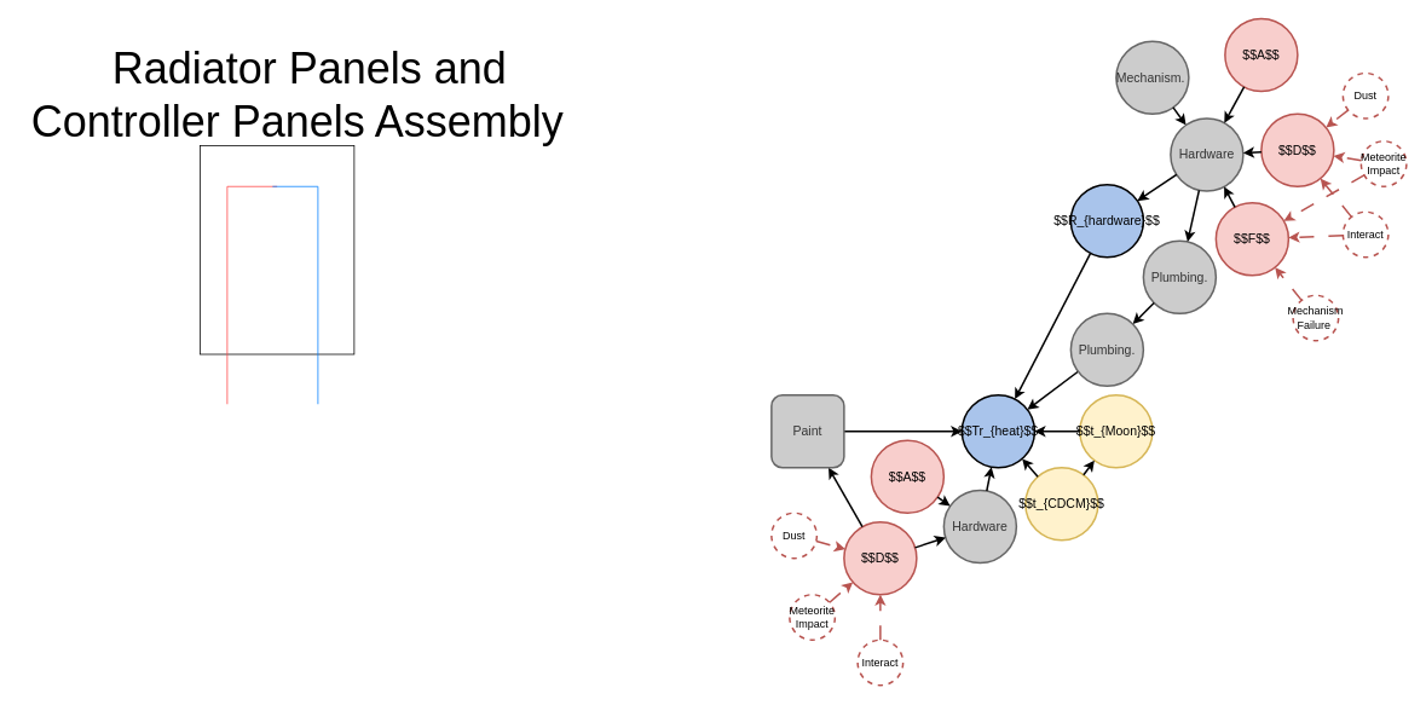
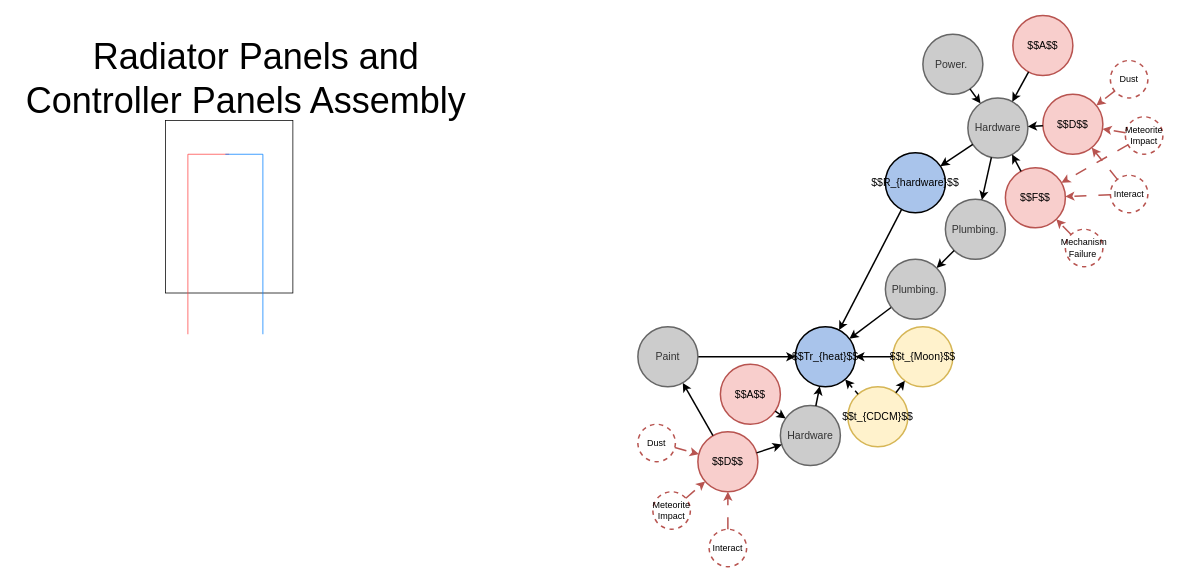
  <mxCell id="0" />
  <mxCell id="1" parent="0" />
  <mxCell id="2" value="&lt;div style=&quot;text-align: center;&quot;&gt;&lt;font style=&quot;font-size: 48px;&quot;&gt;Radiator Panels and Controller Panels Assembly&amp;nbsp;&amp;nbsp;&lt;/font&gt;&lt;/div&gt;" style="text;whiteSpace=wrap;html=1;fillColor=none;" parent="1" vertex="1"><mxGeometry x="20" y="40" width="640" height="85.33" as="geometry" /></mxCell>
  <mxCell id="3" value="" style="rounded=0;whiteSpace=wrap;html=1;" parent="1" vertex="1"><mxGeometry x="220" y="160" width="170" height="230" as="geometry" /></mxCell>
  <mxCell id="4" value="" style="endArrow=none;html=1;rounded=0;exitX=0.75;exitY=0;exitDx=0;exitDy=0;strokeColor=#007FFF;" parent="1" edge="1"><mxGeometry width="50" height="50" relative="1" as="geometry"><mxPoint x="350" y="205" as="sourcePoint" /><mxPoint x="350" y="445" as="targetPoint" /></mxGeometry></mxCell>
  <mxCell id="5" value="" style="endArrow=none;html=1;rounded=0;exitX=0.75;exitY=0;exitDx=0;exitDy=0;fillColor=#FF0000;strokeColor=#FF4545;" parent="1" edge="1"><mxGeometry width="50" height="50" relative="1" as="geometry"><mxPoint x="250" y="205" as="sourcePoint" /><mxPoint x="250" y="445" as="targetPoint" /></mxGeometry></mxCell>
  <mxCell id="6" value="" style="endArrow=none;html=1;rounded=0;fillColor=#FF0000;strokeColor=#FF4545;" parent="1" edge="1"><mxGeometry width="50" height="50" relative="1" as="geometry"><mxPoint x="250" y="205" as="sourcePoint" /><mxPoint x="305" y="205" as="targetPoint" /></mxGeometry></mxCell>
  <mxCell id="7" value="" style="endArrow=none;html=1;rounded=0;entryX=0.432;entryY=0.196;entryDx=0;entryDy=0;entryPerimeter=0;strokeColor=#007FFF;" parent="1" edge="1"><mxGeometry width="50" height="50" relative="1" as="geometry"><mxPoint x="300" y="205" as="sourcePoint" /><mxPoint x="350" y="205" as="targetPoint" /></mxGeometry></mxCell>
  <mxCell id="8" value="&lt;font style=&quot;font-size: 14px;&quot;&gt;Plumbing.&lt;/font&gt;" style="ellipse;whiteSpace=wrap;html=1;aspect=fixed;fillColor=#CCCCCC;strokeColor=#666666;strokeWidth=2;fontColor=#333333;" parent="1" vertex="1"><mxGeometry x="1260" y="265" width="80" height="80" as="geometry" /></mxCell>
  <mxCell id="9" value="&lt;font style=&quot;font-size: 14px;&quot;&gt;$$Tr_{heat}$$&lt;/font&gt;" style="ellipse;whiteSpace=wrap;html=1;aspect=fixed;fillColor=#A9C4EB;strokeWidth=2;" parent="1" vertex="1"><mxGeometry x="1060" y="435" width="80" height="80" as="geometry" /></mxCell>
  <mxCell id="10" value="&lt;font style=&quot;font-size: 14px;&quot;&gt;Hardware&lt;/font&gt;" style="ellipse;whiteSpace=wrap;html=1;aspect=fixed;fillColor=#CCCCCC;strokeColor=#666666;strokeWidth=2;fontColor=#333333;" parent="1" vertex="1"><mxGeometry x="1040" y="540" width="80" height="80" as="geometry" /></mxCell>
  <mxCell id="11" value="" style="endArrow=classic;html=1;rounded=0;strokeWidth=2;" parent="1" source="10" target="9" edge="1"><mxGeometry width="50" height="50" relative="1" as="geometry"><mxPoint x="830" y="425" as="sourcePoint" /><mxPoint x="880" y="375" as="targetPoint" /></mxGeometry></mxCell>
  <mxCell id="12" value="" style="endArrow=classic;html=1;rounded=0;strokeWidth=2;" parent="1" source="55" target="9" edge="1"><mxGeometry width="50" height="50" relative="1" as="geometry"><mxPoint x="1156.126" y="521.839" as="sourcePoint" /><mxPoint x="1162" y="524" as="targetPoint" /></mxGeometry></mxCell>
  <mxCell id="13" value="&lt;font style=&quot;font-size: 14px;&quot;&gt;$$D$$&lt;/font&gt;" style="ellipse;whiteSpace=wrap;html=1;aspect=fixed;fillColor=#f8cecc;strokeColor=#b85450;strokeWidth=2;" parent="1" vertex="1"><mxGeometry x="930" y="575" width="80" height="80" as="geometry" /></mxCell>
  <mxCell id="14" value="&lt;font style=&quot;font-size: 14px;&quot;&gt;$$A$$&lt;/font&gt;" style="ellipse;whiteSpace=wrap;html=1;aspect=fixed;fillColor=#f8cecc;strokeColor=#b85450;strokeWidth=2;" parent="1" vertex="1"><mxGeometry x="960" y="485" width="80" height="80" as="geometry" /></mxCell>
  <mxCell id="15" value="" style="endArrow=classic;html=1;rounded=0;strokeWidth=2;" parent="1" source="13" target="10" edge="1"><mxGeometry width="50" height="50" relative="1" as="geometry"><mxPoint x="1123" y="567" as="sourcePoint" /><mxPoint x="1166" y="538" as="targetPoint" /></mxGeometry></mxCell>
  <mxCell id="16" value="" style="endArrow=classic;html=1;rounded=0;strokeWidth=2;" parent="1" source="14" target="10" edge="1"><mxGeometry width="50" height="50" relative="1" as="geometry"><mxPoint x="1018" y="613" as="sourcePoint" /><mxPoint x="1159.178" y="529.932" as="targetPoint" /></mxGeometry></mxCell>
  <mxCell id="17" value="&lt;font style=&quot;font-size: 12px;&quot;&gt;Meteorite Impact&lt;/font&gt;" style="ellipse;whiteSpace=wrap;html=1;aspect=fixed;strokeWidth=2;strokeColor=#b85450;fillColor=#ffffff;dashed=1;" parent="1" vertex="1"><mxGeometry x="870" y="655" width="50" height="50" as="geometry" /></mxCell>
  <mxCell id="18" value="Interact" style="ellipse;whiteSpace=wrap;html=1;aspect=fixed;strokeWidth=2;strokeColor=#b85450;fillColor=#ffffff;dashed=1;" parent="1" vertex="1"><mxGeometry x="945" y="705" width="50" height="50" as="geometry" /></mxCell>
  <mxCell id="19" value="&lt;font style=&quot;font-size: 12px;&quot;&gt;Dust&lt;/font&gt;" style="ellipse;whiteSpace=wrap;html=1;aspect=fixed;strokeWidth=2;strokeColor=#b85450;fillColor=#ffffff;dashed=1;" parent="1" vertex="1"><mxGeometry x="850" y="565" width="50" height="50" as="geometry" /></mxCell>
  <mxCell id="20" value="" style="endArrow=classic;html=1;rounded=0;strokeColor=#B85450;dashed=1;dashPattern=8 8;strokeWidth=2;" parent="1" source="18" target="13" edge="1"><mxGeometry width="50" height="50" relative="1" as="geometry"><mxPoint x="1059" y="765" as="sourcePoint" /><mxPoint x="1064" y="735" as="targetPoint" /></mxGeometry></mxCell>
  <mxCell id="21" value="" style="endArrow=classic;html=1;rounded=0;strokeColor=#B85450;dashed=1;dashPattern=8 8;strokeWidth=2;" parent="1" source="17" target="13" edge="1"><mxGeometry width="50" height="50" relative="1" as="geometry"><mxPoint x="936" y="767" as="sourcePoint" /><mxPoint x="959" y="753" as="targetPoint" /></mxGeometry></mxCell>
  <mxCell id="22" value="" style="endArrow=classic;html=1;rounded=0;strokeColor=#B85450;dashed=1;dashPattern=8 8;strokeWidth=2;" parent="1" source="19" target="13" edge="1"><mxGeometry width="50" height="50" relative="1" as="geometry"><mxPoint x="924" y="674" as="sourcePoint" /><mxPoint x="950" y="651" as="targetPoint" /></mxGeometry></mxCell>
  <mxCell id="23" value="" style="endArrow=classic;html=1;rounded=0;strokeWidth=2;" parent="1" source="13" target="25" edge="1"><mxGeometry width="50" height="50" relative="1" as="geometry"><mxPoint x="1018" y="613" as="sourcePoint" /><mxPoint x="891.2" y="488.92" as="targetPoint" /></mxGeometry></mxCell>
  <mxCell id="24" value="" style="endArrow=classic;html=1;rounded=0;strokeWidth=2;" parent="1" source="25" target="9" edge="1"><mxGeometry width="50" height="50" relative="1" as="geometry"><mxPoint x="909.862" y="458.322" as="sourcePoint" /><mxPoint x="883" y="488" as="targetPoint" /></mxGeometry></mxCell>
- <mxCell id="25" value="&lt;font style=&quot;font-size: 14px;&quot;&gt;Paint&lt;/font&gt;" style="whiteSpace=wrap;html=1;aspect=fixed;fillColor=#CCCCCC;strokeColor=#666666;strokeWidth=2;fontColor=#333333;rounded=1;" parent="1" vertex="1"><mxGeometry x="850" y="435" width="80" height="80" as="geometry" /></mxCell>
+ <mxCell id="25" value="&lt;font style=&quot;font-size: 14px;&quot;&gt;Paint&lt;/font&gt;" style="ellipse;whiteSpace=wrap;html=1;aspect=fixed;fillColor=#CCCCCC;strokeColor=#666666;strokeWidth=2;fontColor=#333333;" parent="1" vertex="1"><mxGeometry x="850" y="435" width="80" height="80" as="geometry" /></mxCell>
  <mxCell id="26" value="&lt;font style=&quot;font-size: 14px;&quot;&gt;Hardware&lt;/font&gt;" style="ellipse;whiteSpace=wrap;html=1;aspect=fixed;fillColor=#CCCCCC;strokeColor=#666666;strokeWidth=2;fontColor=#333333;" parent="1" vertex="1"><mxGeometry x="1290" y="130" width="80" height="80" as="geometry" /></mxCell>
  <mxCell id="27" value="&lt;font style=&quot;font-size: 14px;&quot;&gt;$$t_{CDCM}$$&lt;/font&gt;" style="ellipse;whiteSpace=wrap;html=1;aspect=fixed;strokeWidth=2;strokeColor=#d6b656;fillColor=#fff2cc;direction=south;rotation=0;" parent="1" vertex="1"><mxGeometry x="1130" y="515" width="80" height="80" as="geometry" /></mxCell>
- <mxCell id="28" value="" style="endArrow=classic;html=1;rounded=0;strokeWidth=2;" parent="1" source="27" target="9" edge="1"><mxGeometry width="50" height="50" relative="1" as="geometry"><mxPoint x="650" y="125" as="sourcePoint" /><mxPoint x="780" y="125" as="targetPoint" /></mxGeometry></mxCell>
+ <mxCell id="28" value="" style="endArrow=classic;html=1;rounded=0;strokeWidth=2;dashed=1;" parent="1" source="27" target="9" edge="1"><mxGeometry width="50" height="50" relative="1" as="geometry"><mxPoint x="650" y="125" as="sourcePoint" /><mxPoint x="780" y="125" as="targetPoint" /></mxGeometry></mxCell>
  <mxCell id="29" value="&lt;font style=&quot;font-size: 14px;&quot;&gt;$$R_{hardware}$$&lt;/font&gt;" style="ellipse;whiteSpace=wrap;html=1;aspect=fixed;fillColor=#A9C4EB;strokeWidth=2;" parent="1" vertex="1"><mxGeometry x="1180" y="203" width="80" height="80" as="geometry" /></mxCell>
  <mxCell id="30" value="" style="endArrow=classic;html=1;rounded=0;strokeWidth=2;" parent="1" source="26" target="29" edge="1"><mxGeometry width="50" height="50" relative="1" as="geometry"><mxPoint x="976" y="21" as="sourcePoint" /><mxPoint x="995" y="44" as="targetPoint" /></mxGeometry></mxCell>
  <mxCell id="31" value="&lt;font style=&quot;font-size: 14px;&quot;&gt;$$t_{Moon}$$&lt;/font&gt;" style="ellipse;whiteSpace=wrap;html=1;aspect=fixed;strokeWidth=2;strokeColor=#d6b656;fillColor=#fff2cc;" parent="1" vertex="1"><mxGeometry x="1190" y="435" width="80" height="80" as="geometry" /></mxCell>
  <mxCell id="32" value="" style="endArrow=classic;html=1;rounded=0;strokeWidth=2;" parent="1" source="31" target="9" edge="1"><mxGeometry width="50" height="50" relative="1" as="geometry"><mxPoint x="860" y="-21" as="sourcePoint" /><mxPoint x="910" y="-15" as="targetPoint" /></mxGeometry></mxCell>
  <mxCell id="33" value="" style="endArrow=classic;html=1;rounded=0;strokeWidth=2;" parent="1" source="27" target="31" edge="1"><mxGeometry width="50" height="50" relative="1" as="geometry"><mxPoint x="860" y="-21" as="sourcePoint" /><mxPoint x="910" y="-15" as="targetPoint" /></mxGeometry></mxCell>
- <mxCell id="34" value="&lt;font style=&quot;font-size: 14px;&quot;&gt;Mechanism.&amp;nbsp;&lt;/font&gt;" style="ellipse;whiteSpace=wrap;html=1;aspect=fixed;fillColor=#CCCCCC;strokeColor=#666666;strokeWidth=2;fontColor=#333333;" parent="1" vertex="1"><mxGeometry x="1230" y="45" width="80" height="80" as="geometry" /></mxCell>
+ <mxCell id="34" value="&lt;font style=&quot;font-size: 14px;&quot;&gt;Power.&amp;nbsp;&lt;/font&gt;" style="ellipse;whiteSpace=wrap;html=1;aspect=fixed;fillColor=#CCCCCC;strokeColor=#666666;strokeWidth=2;fontColor=#333333;" parent="1" vertex="1"><mxGeometry x="1230" y="45" width="80" height="80" as="geometry" /></mxCell>
  <mxCell id="35" value="" style="endArrow=classic;html=1;rounded=0;strokeWidth=2;" parent="1" source="34" target="26" edge="1"><mxGeometry width="50" height="50" relative="1" as="geometry"><mxPoint x="1181" y="74" as="sourcePoint" /><mxPoint x="1170" y="119" as="targetPoint" /></mxGeometry></mxCell>
  <mxCell id="36" value="&lt;font style=&quot;font-size: 14px;&quot;&gt;$$A$$&lt;/font&gt;" style="ellipse;whiteSpace=wrap;html=1;aspect=fixed;fillColor=#f8cecc;strokeColor=#b85450;strokeWidth=2;" parent="1" vertex="1"><mxGeometry x="1350" y="20" width="80" height="80" as="geometry" /></mxCell>
  <mxCell id="37" value="" style="endArrow=classic;html=1;rounded=0;strokeWidth=2;" parent="1" source="36" target="26" edge="1"><mxGeometry width="50" height="50" relative="1" as="geometry"><mxPoint x="756" y="157" as="sourcePoint" /><mxPoint x="784" y="143" as="targetPoint" /></mxGeometry></mxCell>
  <mxCell id="38" value="&lt;font style=&quot;font-size: 14px;&quot;&gt;$$D$$&lt;/font&gt;" style="ellipse;whiteSpace=wrap;html=1;aspect=fixed;fillColor=#f8cecc;strokeColor=#b85450;strokeWidth=2;" parent="1" vertex="1"><mxGeometry x="1390" y="125" width="80" height="80" as="geometry" /></mxCell>
  <mxCell id="39" value="Interact" style="ellipse;whiteSpace=wrap;html=1;aspect=fixed;strokeWidth=2;strokeColor=#b85450;fillColor=#ffffff;dashed=1;" parent="1" vertex="1"><mxGeometry x="1480" y="233" width="50" height="50" as="geometry" /></mxCell>
  <mxCell id="40" value="&lt;font style=&quot;font-size: 12px;&quot;&gt;Dust&lt;/font&gt;" style="ellipse;whiteSpace=wrap;html=1;aspect=fixed;strokeWidth=2;strokeColor=#b85450;fillColor=#ffffff;dashed=1;" parent="1" vertex="1"><mxGeometry x="1480" y="80" width="50" height="50" as="geometry" /></mxCell>
  <mxCell id="41" value="&lt;font style=&quot;font-size: 14px;&quot;&gt;$$F$$&lt;/font&gt;" style="ellipse;whiteSpace=wrap;html=1;aspect=fixed;fillColor=#f8cecc;strokeColor=#b85450;strokeWidth=2;" parent="1" vertex="1"><mxGeometry x="1340" y="223" width="80" height="80" as="geometry" /></mxCell>
  <mxCell id="42" value="&lt;font style=&quot;font-size: 12px;&quot;&gt;Meteorite Impact&lt;/font&gt;" style="ellipse;whiteSpace=wrap;html=1;aspect=fixed;strokeWidth=2;strokeColor=#b85450;fillColor=#ffffff;dashed=1;" parent="1" vertex="1"><mxGeometry x="1500" y="155" width="50" height="50" as="geometry" /></mxCell>
- <mxCell id="43" value="Mechanism Failure&amp;nbsp;" style="ellipse;whiteSpace=wrap;html=1;aspect=fixed;strokeWidth=2;strokeColor=#b85450;fillColor=#ffffff;dashed=1;" parent="1" vertex="1"><mxGeometry x="1425" y="325" width="50" height="50" as="geometry" /></mxCell>
+ <mxCell id="43" value="Mechanism Failure&amp;nbsp;" style="ellipse;whiteSpace=wrap;html=1;aspect=fixed;strokeWidth=2;strokeColor=#b85450;fillColor=#ffffff;dashed=1;" parent="1" vertex="1"><mxGeometry x="1420" y="305" width="50" height="50" as="geometry" /></mxCell>
  <mxCell id="44" value="" style="endArrow=classic;html=1;rounded=0;strokeWidth=2;" parent="1" source="38" target="26" edge="1"><mxGeometry width="50" height="50" relative="1" as="geometry"><mxPoint x="1381" y="105" as="sourcePoint" /><mxPoint x="1359" y="145" as="targetPoint" /></mxGeometry></mxCell>
  <mxCell id="45" value="" style="endArrow=classic;html=1;rounded=0;strokeWidth=2;" parent="1" source="41" target="26" edge="1"><mxGeometry width="50" height="50" relative="1" as="geometry"><mxPoint x="1400" y="177" as="sourcePoint" /><mxPoint x="1380" y="178" as="targetPoint" /></mxGeometry></mxCell>
  <mxCell id="46" value="" style="endArrow=classic;html=1;rounded=0;strokeColor=#B85450;dashed=1;dashPattern=8 8;strokeWidth=2;" parent="1" source="43" target="41" edge="1"><mxGeometry width="50" height="50" relative="1" as="geometry"><mxPoint x="970" y="715" as="sourcePoint" /><mxPoint x="970" y="665" as="targetPoint" /></mxGeometry></mxCell>
  <mxCell id="47" value="" style="endArrow=classic;html=1;rounded=0;strokeColor=#B85450;dashed=1;dashPattern=8 8;strokeWidth=2;" parent="1" source="39" target="38" edge="1"><mxGeometry width="50" height="50" relative="1" as="geometry"><mxPoint x="1438" y="322" as="sourcePoint" /><mxPoint x="1418" y="302" as="targetPoint" /></mxGeometry></mxCell>
  <mxCell id="48" value="" style="endArrow=classic;html=1;rounded=0;strokeColor=#B85450;dashed=1;dashPattern=8 8;strokeWidth=2;" parent="1" source="39" target="41" edge="1"><mxGeometry width="50" height="50" relative="1" as="geometry"><mxPoint x="1499" y="249" as="sourcePoint" /><mxPoint x="1465" y="206" as="targetPoint" /></mxGeometry></mxCell>
  <mxCell id="49" value="" style="endArrow=classic;html=1;rounded=0;strokeColor=#B85450;dashed=1;dashPattern=8 8;strokeWidth=2;" parent="1" source="42" target="41" edge="1"><mxGeometry width="50" height="50" relative="1" as="geometry"><mxPoint x="1490" y="269" as="sourcePoint" /><mxPoint x="1430" y="272" as="targetPoint" /></mxGeometry></mxCell>
  <mxCell id="50" value="" style="endArrow=classic;html=1;rounded=0;strokeColor=#B85450;dashed=1;dashPattern=8 8;strokeWidth=2;" parent="1" source="42" target="38" edge="1"><mxGeometry width="50" height="50" relative="1" as="geometry"><mxPoint x="1513" y="202" as="sourcePoint" /><mxPoint x="1425" y="253" as="targetPoint" /></mxGeometry></mxCell>
  <mxCell id="51" value="" style="endArrow=classic;html=1;rounded=0;strokeColor=#B85450;dashed=1;dashPattern=8 8;strokeWidth=2;" parent="1" source="40" target="38" edge="1"><mxGeometry width="50" height="50" relative="1" as="geometry"><mxPoint x="1510" y="186" as="sourcePoint" /><mxPoint x="1480" y="181" as="targetPoint" /></mxGeometry></mxCell>
  <mxCell id="52" value="" style="endArrow=classic;html=1;rounded=0;strokeWidth=2;" parent="1" source="29" target="9" edge="1"><mxGeometry width="50" height="50" relative="1" as="geometry"><mxPoint x="1307" y="202" as="sourcePoint" /><mxPoint x="1263" y="231" as="targetPoint" /></mxGeometry></mxCell>
  <mxCell id="53" value="" style="endArrow=classic;html=1;rounded=0;strokeWidth=2;" parent="1" source="26" target="8" edge="1"><mxGeometry width="50" height="50" relative="1" as="geometry"><mxPoint x="1222" y="299" as="sourcePoint" /><mxPoint x="1138" y="459" as="targetPoint" /></mxGeometry></mxCell>
  <mxCell id="54" value="" style="endArrow=classic;html=1;rounded=0;strokeWidth=2;" parent="1" source="8" target="55" edge="1"><mxGeometry width="50" height="50" relative="1" as="geometry"><mxPoint x="1259" y="341" as="sourcePoint" /><mxPoint x="1131" y="449" as="targetPoint" /></mxGeometry></mxCell>
  <mxCell id="55" value="&lt;font style=&quot;font-size: 14px;&quot;&gt;Plumbing.&lt;/font&gt;" style="ellipse;whiteSpace=wrap;html=1;aspect=fixed;fillColor=#CCCCCC;strokeColor=#666666;strokeWidth=2;fontColor=#333333;" parent="1" vertex="1"><mxGeometry x="1180" y="345" width="80" height="80" as="geometry" /></mxCell>
